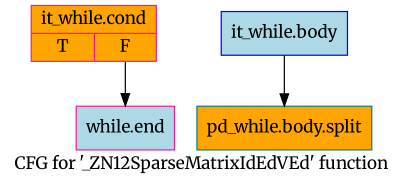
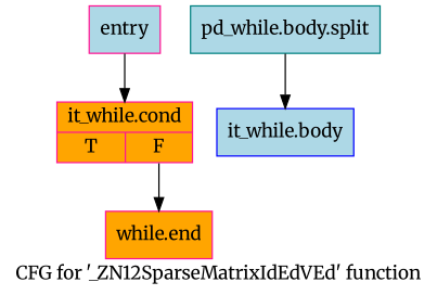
  digraph {
    fontname=Merriweather
    label="CFG for '_ZN12SparseMatrixIdEdVEd' function"
    node [color=deeppink fillcolor=lightblue fontname=Merriweather shape=record style=filled]
    edge [fontname=Merriweather]
+   n1 [label="{entry}"]
    n2 [fillcolor=orange label="{it_while.cond|{<s0>T|<s1>F}}"]
-   n3 [label="{while.end}"]
+   n3 [fillcolor=orange label="{while.end}"]
    n4 [color=blue label="{it_while.body}"]
-   n5 [color=teal fillcolor=orange label="{pd_while.body.split}"]
+   n5 [color=teal label="{pd_while.body.split}"]
+   n1 -> n2
    n2 -> n3 [tailport=s1]
-   n4 -> n5
+   n5 -> n4
  }
